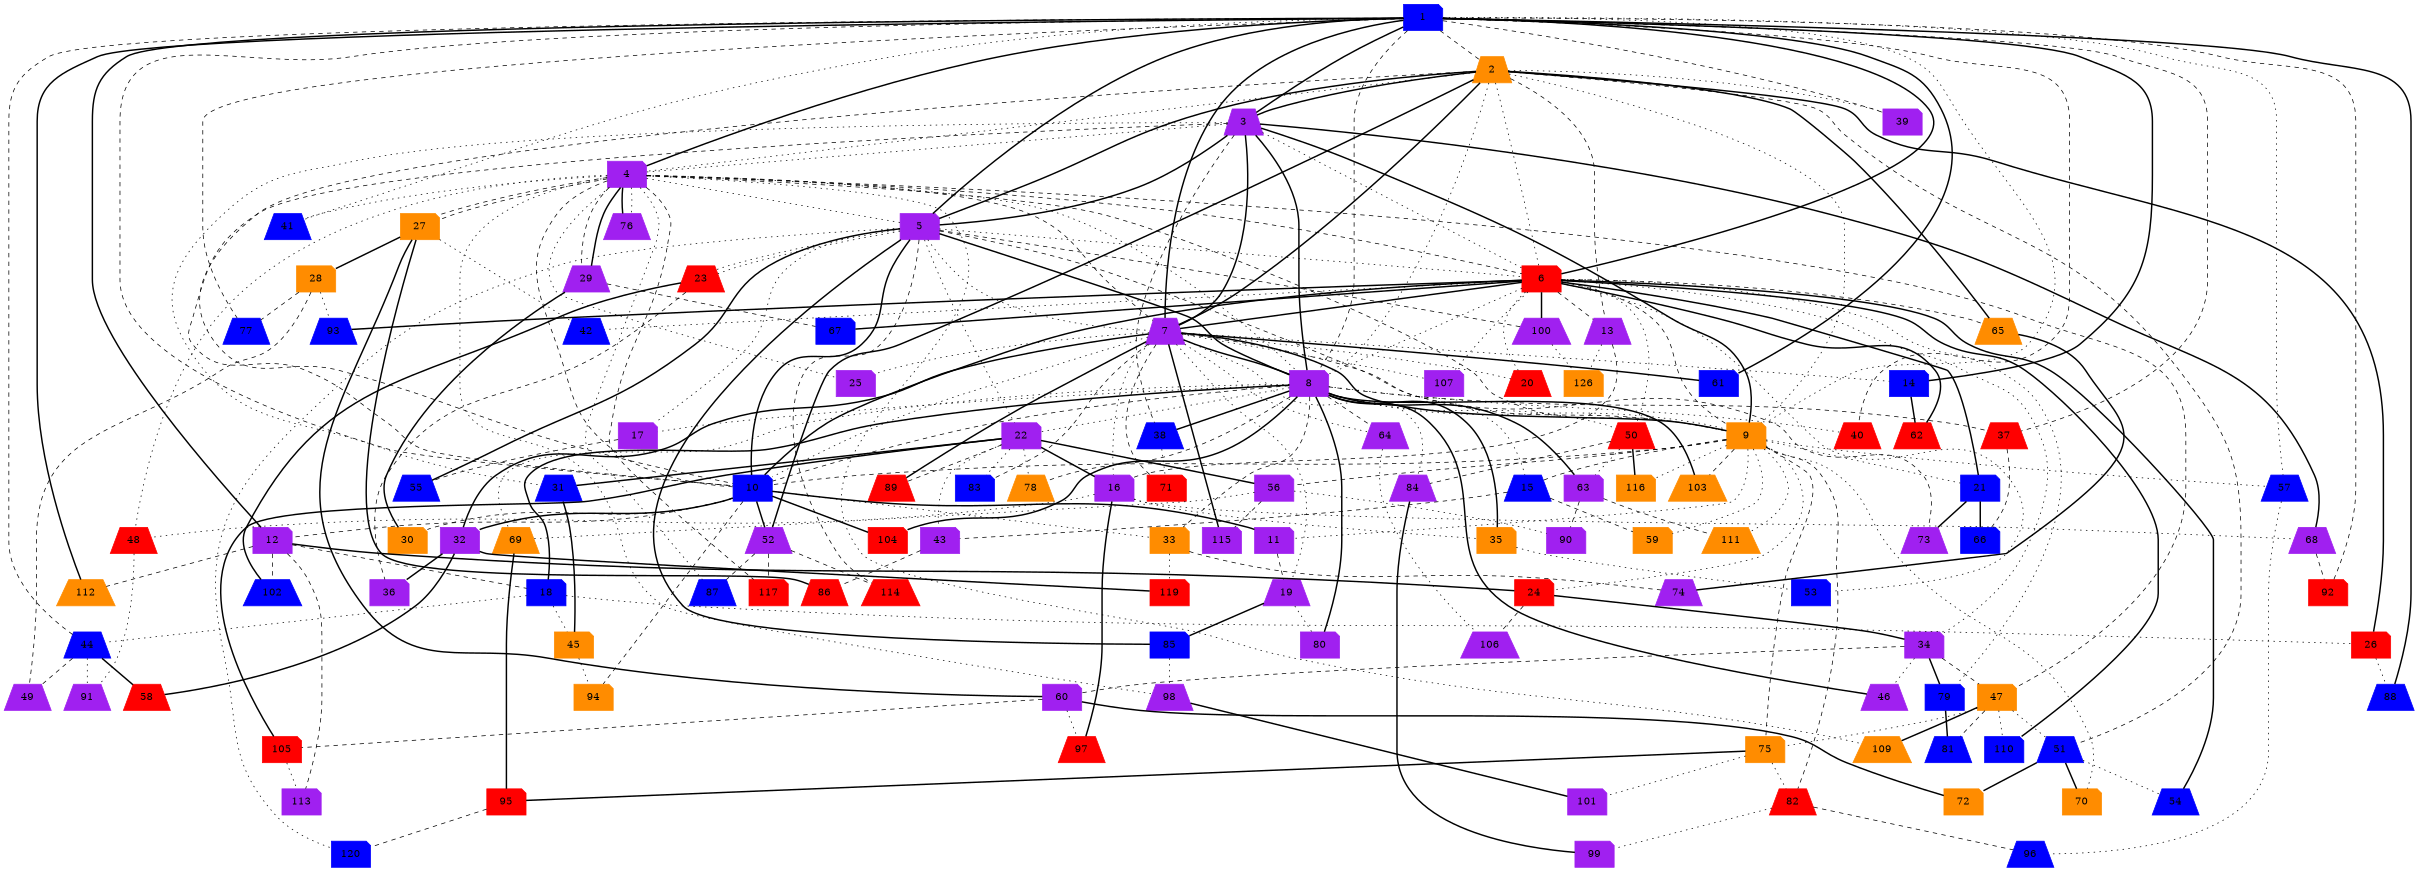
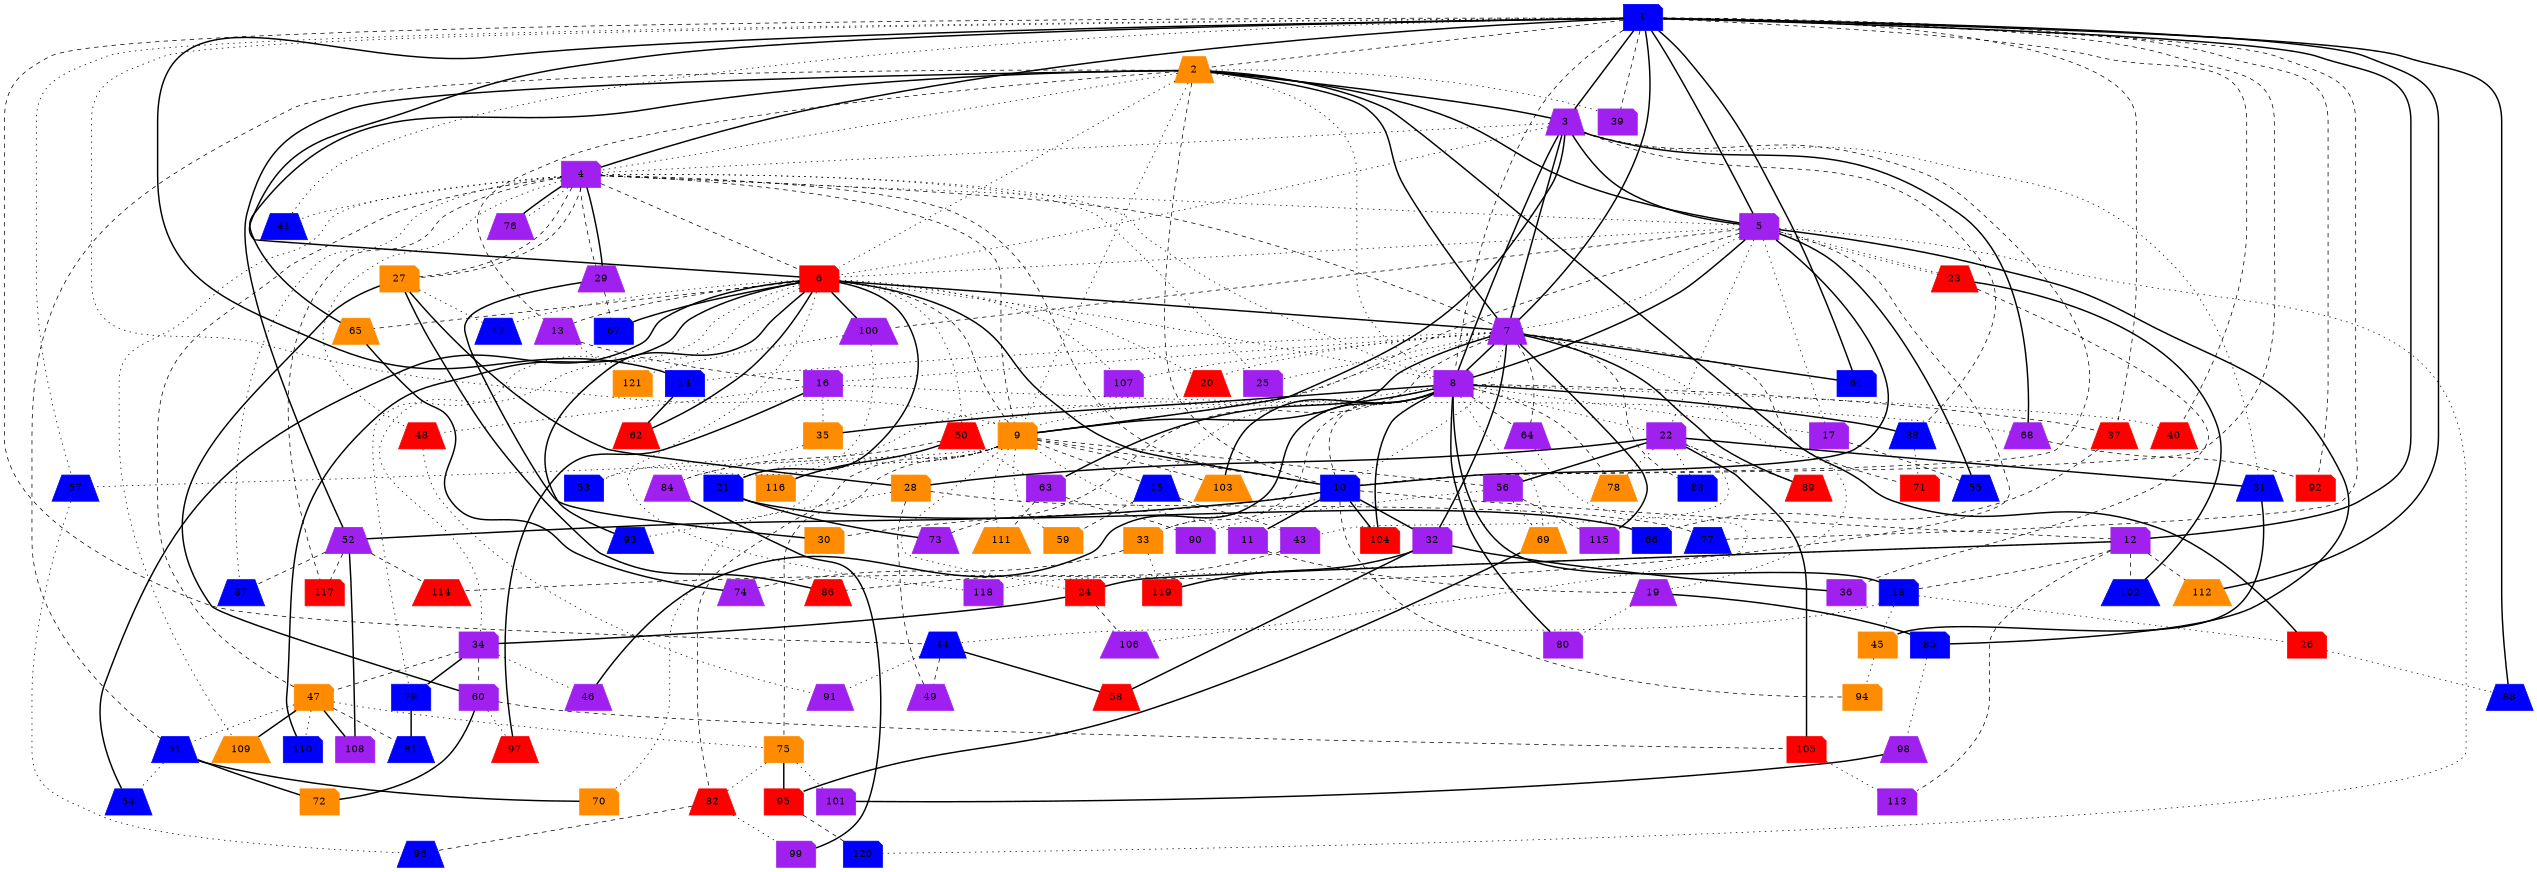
  graph {
    node [color=purple shape=note style=filled]
    edge [style=dotted]
    1 [color=blue]
    2 [color=darkorange shape=trapezium]
    3 [shape=trapezium]
    4
    5
    6 [color=red]
    7 [shape=trapezium]
    8
    9 [color=darkorange]
    10 [color=blue]
    12
    14 [color=blue]
    37 [color=red shape=trapezium]
    39
    40 [color=red shape=trapezium]
    41 [color=blue shape=trapezium]
    44 [color=blue shape=trapezium]
    57 [color=blue shape=trapezium]
    61 [color=blue]
    77 [color=blue shape=trapezium]
    88 [color=blue shape=trapezium]
    92 [color=red]
    112 [color=darkorange shape=trapezium]
    13 [shape=trapezium]
    26 [color=red]
    51 [color=blue shape=trapezium]
    52 [shape=trapezium]
    65 [color=darkorange shape=trapezium]
    31 [color=blue shape=trapezium]
    38 [color=blue shape=trapezium]
    68 [shape=trapezium]
    25
    27 [color=darkorange]
    29 [shape=trapezium]
    47 [color=darkorange]
    48 [color=red shape=trapezium]
    76 [shape=trapezium]
    87 [color=blue shape=trapezium]
    98 [shape=trapezium]
    109 [color=darkorange shape=trapezium]
    117 [color=red]
    17
    22
    23 [color=red shape=trapezium]
    55 [color=blue shape=trapezium]
    85 [color=blue]
    100 [shape=trapezium]
    114 [color=red shape=trapezium]
    120 [color=blue]
    20 [color=red shape=trapezium]
    21 [color=blue]
    34
    42 [color=blue shape=trapezium]
    50 [color=red shape=trapezium]
    53 [color=blue]
    54 [color=blue shape=trapezium]
    62 [color=red shape=trapezium]
    67 [color=blue]
    79 [color=blue]
    93 [color=blue shape=trapezium]
    107
    110 [color=blue]
    16
    19 [shape=trapezium]
    32
    64 [shape=trapezium]
    71 [color=red]
    73 [shape=trapezium]
    83 [color=blue]
    84 [shape=trapezium]
    89 [color=red shape=trapezium]
    115
    15 [color=blue shape=trapezium]
    18 [color=blue]
    33 [color=darkorange]
    35 [color=darkorange]
    46 [shape=trapezium]
    63
    69 [color=darkorange shape=trapezium]
    78 [color=darkorange shape=trapezium]
    80
    103 [color=darkorange shape=trapezium]
    104 [color=red]
    11
    24 [color=red]
    56
    59 [color=darkorange]
    70 [color=darkorange]
    75 [color=darkorange]
    82 [color=red shape=trapezium]
    111 [color=darkorange shape=trapezium]
    116 [color=darkorange]
    30 [color=darkorange]
    94 [color=darkorange]
    102 [color=blue shape=trapezium]
    113
+   118
    66 [color=blue]
    49 [shape=trapezium]
    58 [color=red shape=trapezium]
    91 [shape=trapezium]
    96 [color=blue shape=trapezium]
-   121 [color=darkorange label=126]
+   121 [color=darkorange]
    72 [color=darkorange]
+   108
    74 [shape=trapezium]
    45 [color=darkorange]
    28 [color=darkorange]
    60
    86 [color=red shape=trapezium]
    81 [color=blue shape=trapezium]
    101
    43
    105 [color=red]
    36
    97 [color=red shape=trapezium]
    119 [color=red]
    106 [shape=trapezium]
    99
    90
    95 [color=red]
    1 -- 2 [style=dashed]
    1 -- 3 [style=bold]
    1 -- 4 [style=bold]
    1 -- 5 [style=bold]
    1 -- 6 [style=bold]
    1 -- 7 [style=bold]
    1 -- 8 [style=dashed]
    1 -- 9
    1 -- 10 [style=dashed]
    1 -- 12 [style=bold]
    1 -- 14 [style=bold]
    1 -- 37 [style=dashed]
    1 -- 39 [style=dashed]
    1 -- 40 [style=dashed]
    1 -- 41
    1 -- 44 [style=dashed]
    1 -- 57
    1 -- 61 [style=bold]
    1 -- 77 [style=dashed]
    1 -- 88 [style=bold]
    1 -- 92 [style=dashed]
    1 -- 112 [style=bold]
    2 -- 3 [style=bold]
    2 -- 4
    2 -- 5 [style=bold]
    2 -- 6
    2 -- 7 [style=bold]
    2 -- 8
    2 -- 9
    2 -- 10 [style=dashed]
    2 -- 39
    2 -- 13 [style=dashed]
    2 -- 26 [style=bold]
    2 -- 51 [style=dashed]
    2 -- 52 [style=bold]
    2 -- 65 [style=bold]
    3 -- 4
    3 -- 5 [style=bold]
    3 -- 6
    3 -- 7 [style=bold]
    3 -- 8 [style=bold]
    3 -- 9 [style=bold]
    3 -- 10 [style=dashed]
    3 -- 31
    3 -- 38 [style=dashed]
    3 -- 68 [style=bold]
    4 -- 5
    4 -- 6 [style=dashed]
    4 -- 7 [style=dashed]
    4 -- 8
    4 -- 9 [style=dashed]
    4 -- 10 [style=dashed]
    4 -- 41
    4 -- 25
    4 -- 27 [style=dashed]
    4 -- 27 [style=dashed]
    4 -- 29 [style=dashed]
    4 -- 29 [style=bold]
    4 -- 47 [style=dashed]
    4 -- 48
    4 -- 76 [style=bold]
    4 -- 76
    4 -- 87
-   4 -- 98
    4 -- 109
    4 -- 117 [style=dashed]
    5 -- 6
    5 -- 7
    5 -- 8 [style=bold]
    5 -- 9 [style=dashed]
    5 -- 10 [style=bold]
    5 -- 17
    5 -- 22
    5 -- 23
    5 -- 23
    5 -- 55 [style=bold]
    5 -- 85 [style=bold]
    5 -- 100 [style=dashed]
    5 -- 114 [style=dashed]
    5 -- 120
    6 -- 7 [style=bold]
    6 -- 8
    6 -- 9 [style=dashed]
    6 -- 10 [style=bold]
    6 -- 13 [style=dashed]
    6 -- 65 [style=dashed]
    6 -- 100 [style=bold]
    6 -- 20
    6 -- 21 [style=bold]
    6 -- 34
    6 -- 42
    6 -- 50
    6 -- 53
    6 -- 54 [style=bold]
    6 -- 62 [style=bold]
    6 -- 67 [style=bold]
    6 -- 79
    6 -- 93 [style=bold]
    6 -- 107
    6 -- 110 [style=bold]
    7 -- 8 [style=bold]
    7 -- 9 [style=bold]
    7 -- 10
    7 -- 14
    7 -- 61 [style=bold]
    7 -- 25
    7 -- 20
    7 -- 107
    7 -- 16
    7 -- 19
    7 -- 32 [style=bold]
-   7 -- 64
+   7 -- 64 [style=dashed]
    7 -- 71 [style=dashed]
    7 -- 73 [style=dashed]
    7 -- 83 [style=dashed]
    7 -- 84
    7 -- 89 [style=bold]
    7 -- 115 [style=bold]
    8 -- 9
    8 -- 10 [style=dashed]
    8 -- 37 [style=dashed]
    8 -- 40
    8 -- 38 [style=bold]
    8 -- 17
    8 -- 22
    8 -- 50
    8 -- 64 [style=dashed]
    8 -- 15
    8 -- 18 [style=bold]
    8 -- 33 [style=dashed]
    8 -- 35 [style=bold]
    8 -- 46 [style=bold]
    8 -- 63 [style=bold]
    8 -- 69
    8 -- 78 [style=dashed]
    8 -- 80 [style=bold]
    8 -- 103 [style=bold]
    8 -- 104 [style=bold]
    9 -- 10 [style=dashed]
    9 -- 57
    9 -- 21
    9 -- 15 [style=dashed]
    9 -- 103 [style=dashed]
    9 -- 11
    9 -- 24
    9 -- 56 [style=dashed]
    9 -- 59
    9 -- 70
    9 -- 75 [style=dashed]
    9 -- 82 [style=dashed]
    9 -- 111
    9 -- 116
    10 -- 12 [style=dashed]
    10 -- 52 [style=bold]
    10 -- 32 [style=bold]
    10 -- 33
    10 -- 104 [style=bold]
    10 -- 11 [style=bold]
    10 -- 30 [style=dashed]
    10 -- 94 [style=dashed]
    12 -- 112 [style=dashed]
    12 -- 18 [style=dashed]
    12 -- 24 [style=bold]
    12 -- 102 [style=dashed]
    12 -- 113 [style=dashed]
+   12 -- 118
    14 -- 62 [style=bold]
    37 -- 66 [style=dashed]
    44 -- 49 [style=dashed]
    44 -- 58 [style=bold]
    44 -- 91
    57 -- 96
    13 -- 16 [style=dashed]
    13 -- 121
    26 -- 88
    51 -- 54
    51 -- 70 [style=bold]
    51 -- 72 [style=bold]
    52 -- 87 [style=dashed]
    52 -- 117 [style=dashed]
    52 -- 114 [style=dashed]
+   52 -- 108 [style=bold]
    65 -- 74 [style=bold]
    31 -- 45 [style=bold]
    38 -- 71
    68 -- 92 [style=dashed]
    27 -- 42
    27 -- 28 [style=bold]
    27 -- 60 [style=bold]
    27 -- 86 [style=bold]
    29 -- 67 [style=dashed]
    29 -- 30 [style=bold]
    47 -- 51
    47 -- 109 [style=bold]
    47 -- 110
    47 -- 75
+   47 -- 108 [style=bold]
    47 -- 81 [style=dashed]
    48 -- 91
    98 -- 101 [style=bold]
    17 -- 55 [style=dashed]
    22 -- 31 [style=bold]
    22 -- 83
    22 -- 89 [style=dashed]
    22 -- 78
    22 -- 56 [style=bold]
-   22 -- 16 [style=bold]
+   22 -- 28 [style=bold]
    22 -- 43
    22 -- 105 [style=bold]
    23 -- 102 [style=bold]
    23 -- 36 [style=dashed]
    85 -- 98
+   100 -- 118
    100 -- 121
    21 -- 73 [style=bold]
    21 -- 66 [style=bold]
    34 -- 47 [style=dashed]
    34 -- 79 [style=bold]
    34 -- 46
    34 -- 60 [style=dashed]
    50 -- 84 [style=dashed]
    50 -- 63
    50 -- 116 [style=bold]
    79 -- 81 [style=bold]
    16 -- 68
    16 -- 48
    16 -- 35
    16 -- 97 [style=bold]
    19 -- 85 [style=bold]
    19 -- 80
    32 -- 58 [style=bold]
    32 -- 36 [style=bold]
    32 -- 119 [style=bold]
    64 -- 106
    84 -- 99 [style=bold]
    15 -- 59 [style=dashed]
    15 -- 43 [style=dashed]
    18 -- 44
    18 -- 26
    18 -- 45
    33 -- 74 [style=dashed]
    33 -- 119
    35 -- 53
    63 -- 111 [style=dashed]
    63 -- 90 [style=dashed]
    69 -- 95 [style=bold]
    11 -- 19 [style=dashed]
    24 -- 34 [style=bold]
    24 -- 106 [style=dashed]
    56 -- 115 [style=dashed]
    56 -- 69
    56 -- 90
    75 -- 82
    75 -- 101
    75 -- 95 [style=bold]
    82 -- 96 [style=dashed]
    82 -- 99
    45 -- 94
    28 -- 77 [style=dashed]
    28 -- 93
    28 -- 49 [style=dashed]
    60 -- 72 [style=bold]
    60 -- 105 [style=dashed]
    60 -- 97
    43 -- 86 [style=dashed]
    105 -- 113
    95 -- 120 [style=dashed]
  }
